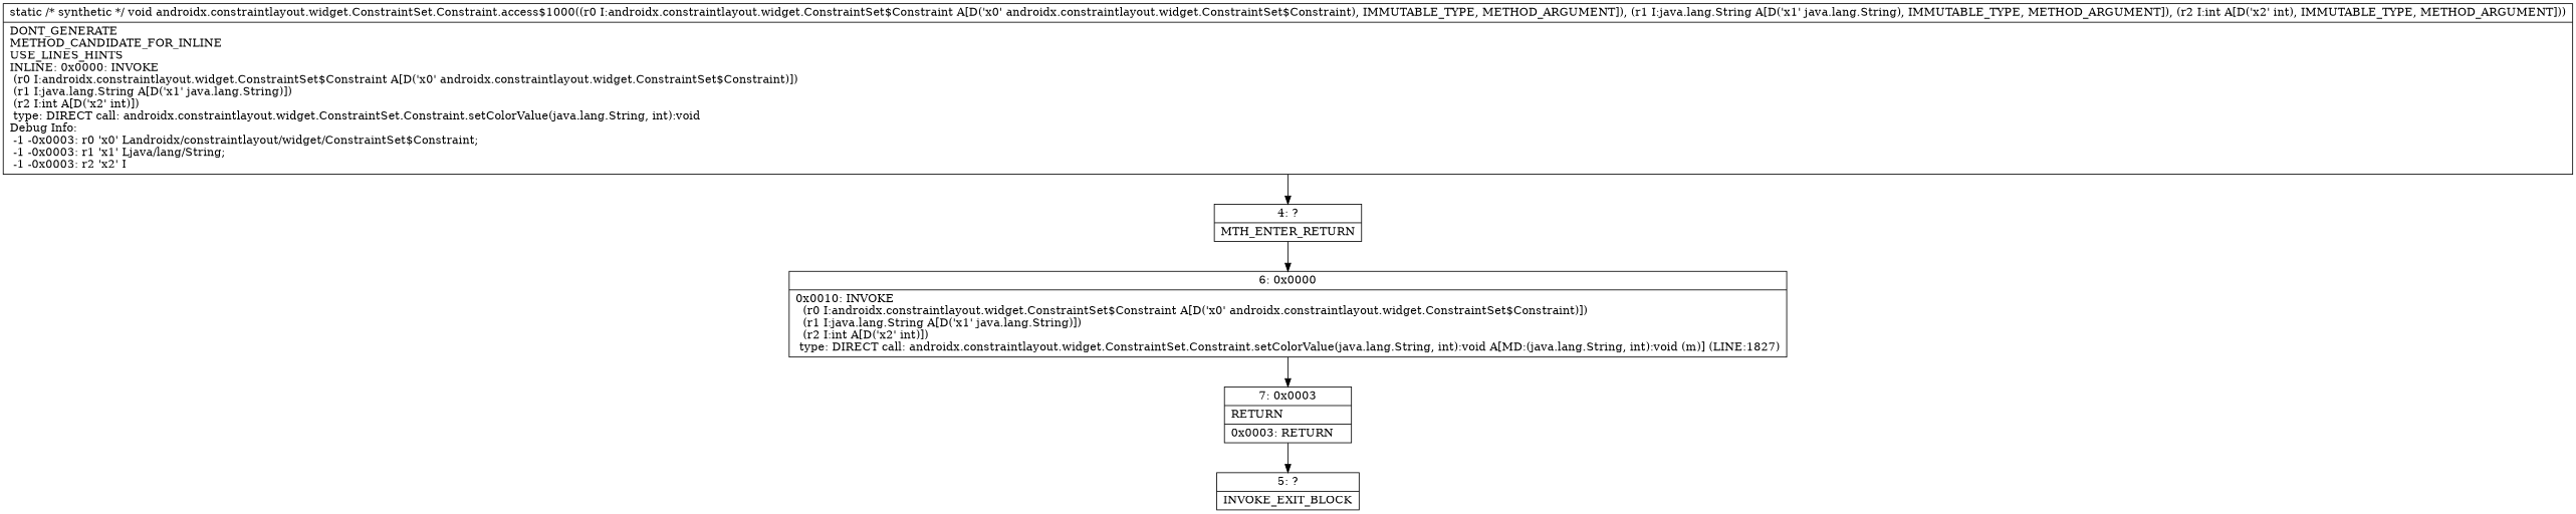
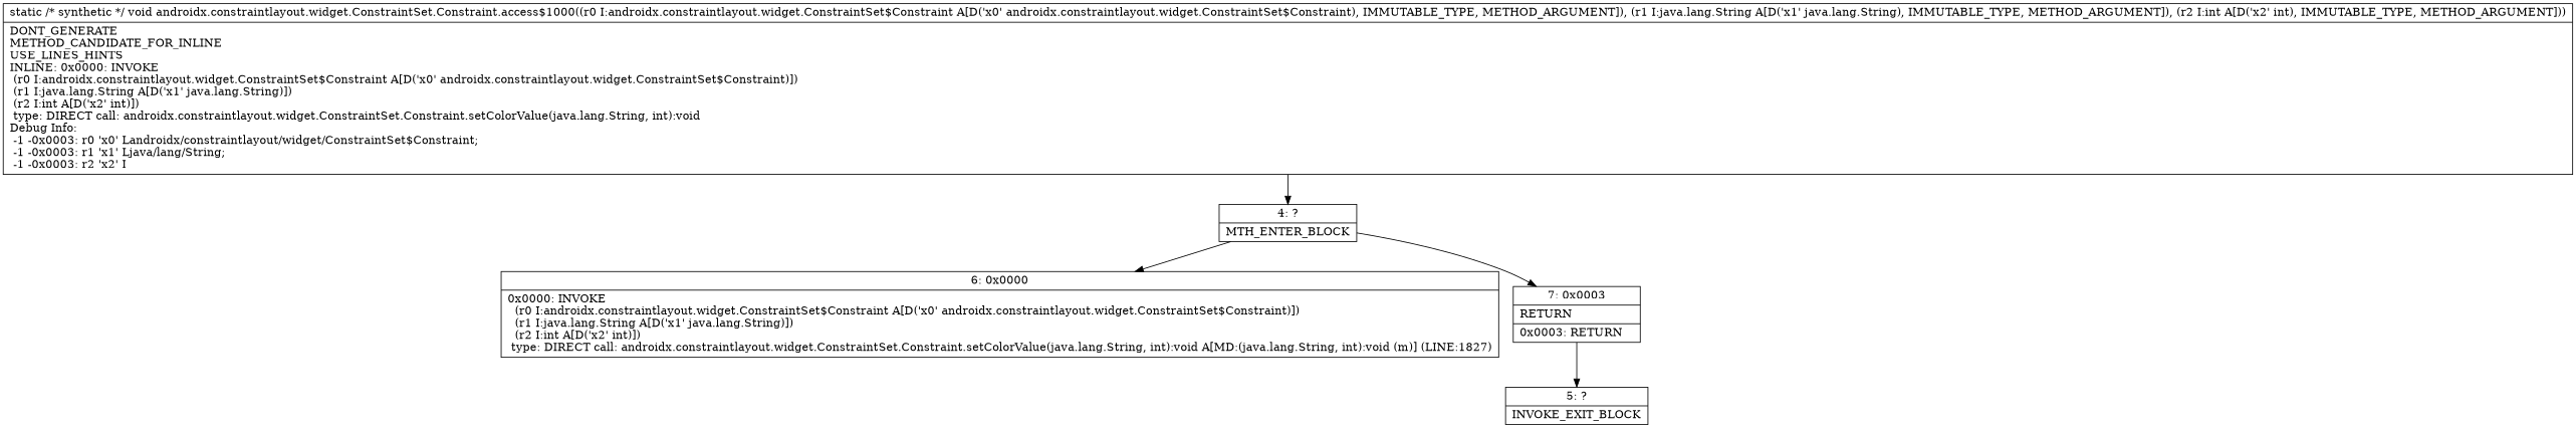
  digraph {
    node [shape=record]
-   n1 [label="{4\:\ ?|MTH_ENTER_RETURN\l}"]
-   n2 [label="{6\:\ 0x0000|0x0010: INVOKE  \l  (r0 I:androidx.constraintlayout.widget.ConstraintSet$Constraint A[D('x0' androidx.constraintlayout.widget.ConstraintSet$Constraint)])\l  (r1 I:java.lang.String A[D('x1' java.lang.String)])\l  (r2 I:int A[D('x2' int)])\l type: DIRECT call: androidx.constraintlayout.widget.ConstraintSet.Constraint.setColorValue(java.lang.String, int):void A[MD:(java.lang.String, int):void (m)] (LINE:1827)\l}"]
+   n1 [label="{4\:\ ?|MTH_ENTER_BLOCK\l}"]
+   n2 [label="{6\:\ 0x0000|0x0000: INVOKE  \l  (r0 I:androidx.constraintlayout.widget.ConstraintSet$Constraint A[D('x0' androidx.constraintlayout.widget.ConstraintSet$Constraint)])\l  (r1 I:java.lang.String A[D('x1' java.lang.String)])\l  (r2 I:int A[D('x2' int)])\l type: DIRECT call: androidx.constraintlayout.widget.ConstraintSet.Constraint.setColorValue(java.lang.String, int):void A[MD:(java.lang.String, int):void (m)] (LINE:1827)\l}"]
    n3 [label="{7\:\ 0x0003|RETURN\l|0x0003: RETURN   \l}"]
    n4 [label="{5\:\ ?|INVOKE_EXIT_BLOCK\l}"]
    n5 [label="{static \/* synthetic *\/ void androidx.constraintlayout.widget.ConstraintSet.Constraint.access$1000((r0 I:androidx.constraintlayout.widget.ConstraintSet$Constraint A[D('x0' androidx.constraintlayout.widget.ConstraintSet$Constraint), IMMUTABLE_TYPE, METHOD_ARGUMENT]), (r1 I:java.lang.String A[D('x1' java.lang.String), IMMUTABLE_TYPE, METHOD_ARGUMENT]), (r2 I:int A[D('x2' int), IMMUTABLE_TYPE, METHOD_ARGUMENT]))  | DONT_GENERATE\lMETHOD_CANDIDATE_FOR_INLINE\lUSE_LINES_HINTS\lINLINE: 0x0000: INVOKE  \l  (r0 I:androidx.constraintlayout.widget.ConstraintSet$Constraint A[D('x0' androidx.constraintlayout.widget.ConstraintSet$Constraint)])\l  (r1 I:java.lang.String A[D('x1' java.lang.String)])\l  (r2 I:int A[D('x2' int)])\l type: DIRECT call: androidx.constraintlayout.widget.ConstraintSet.Constraint.setColorValue(java.lang.String, int):void\lDebug Info:\l  \-1 \-0x0003: r0 'x0' Landroidx\/constraintlayout\/widget\/ConstraintSet$Constraint;\l  \-1 \-0x0003: r1 'x1' Ljava\/lang\/String;\l  \-1 \-0x0003: r2 'x2' I\l}"]
    n1 -> n2
-   n2 -> n3
+   n1 -> n3
    n3 -> n4
    n5 -> n1
  }
